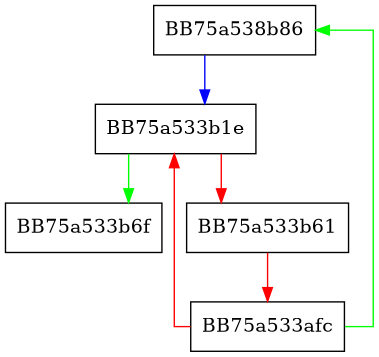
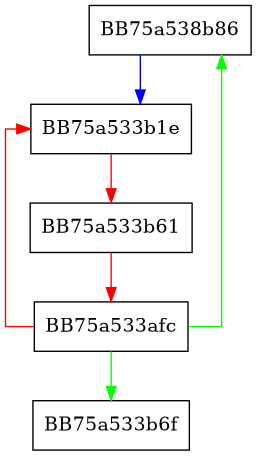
  digraph {
    splines=ortho
    node [shape=box]
    edge [color=red]
    n1 [label=BB75a538b86]
    BB75a533afc
    BB75a533b1e
    BB75a533b6f
    BB75a533b61
    n1 -> BB75a533b1e [color=blue]
    BB75a533afc -> n1 [color=green]
    BB75a533afc -> BB75a533b1e
-   BB75a533b1e -> BB75a533b6f [color=green]
+   BB75a533afc -> BB75a533b6f [color=green]
    BB75a533b1e -> BB75a533b61
    BB75a533b61 -> BB75a533afc
  }
